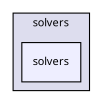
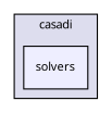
  digraph {
    compound=true
    n1 [fillcolor="#eeeeff" fontname="FreeSans.ttf" fontsize=10 label=solvers pencolor=black shape=box style=filled]
    subgraph cluster_1 {
      bgcolor="#ddddee"
      fontname="FreeSans.ttf"
      fontsize=10
-     label=solvers
+     label=casadi
      pencolor=black
      n1
    }
  }
